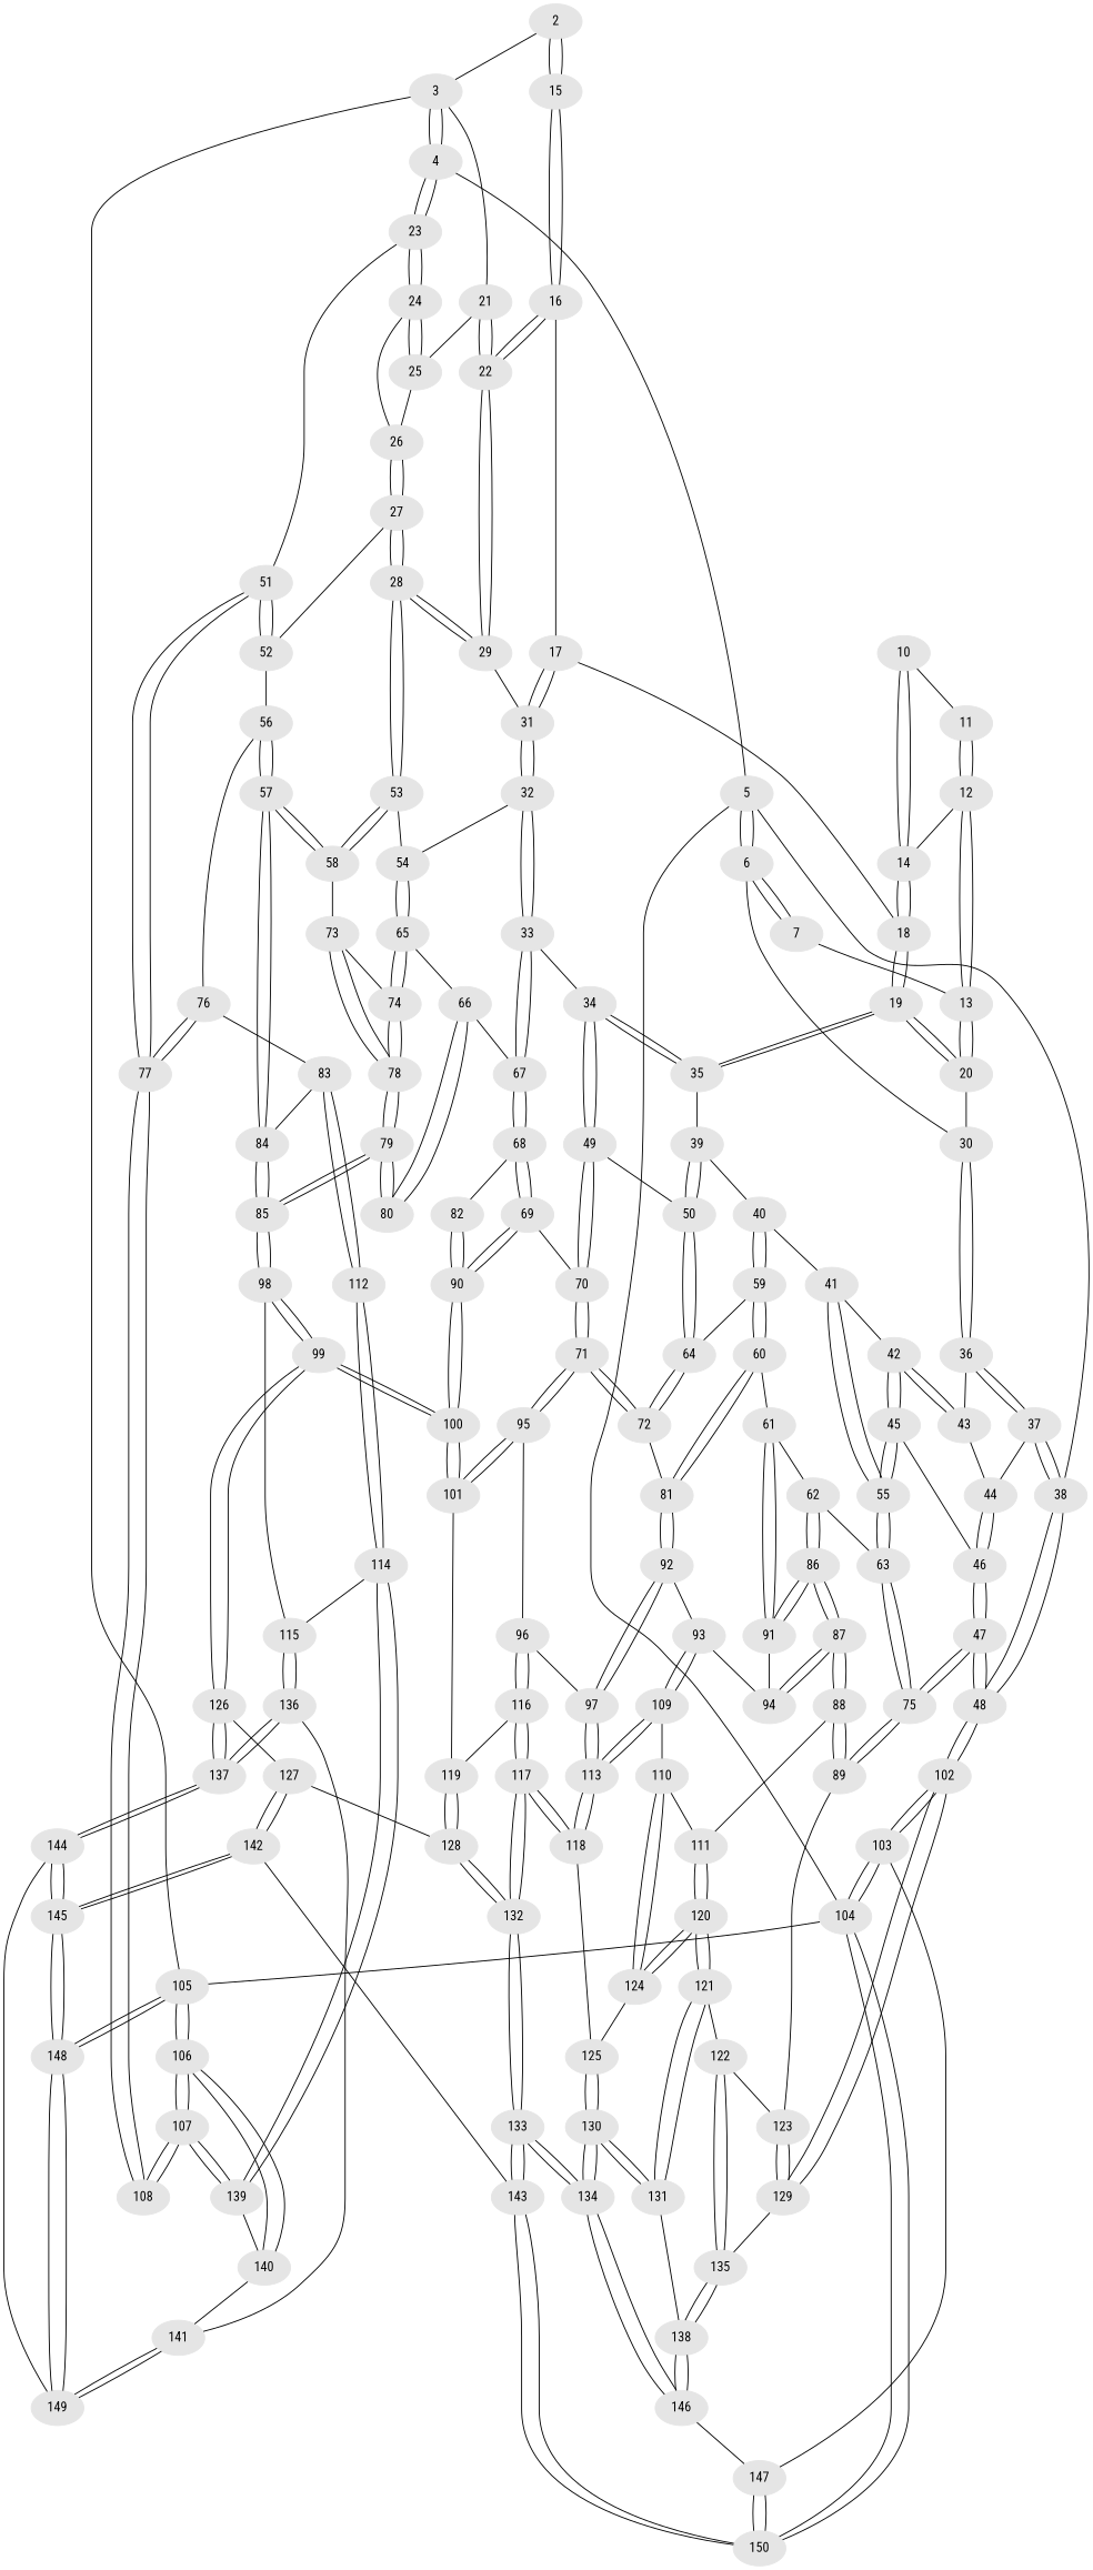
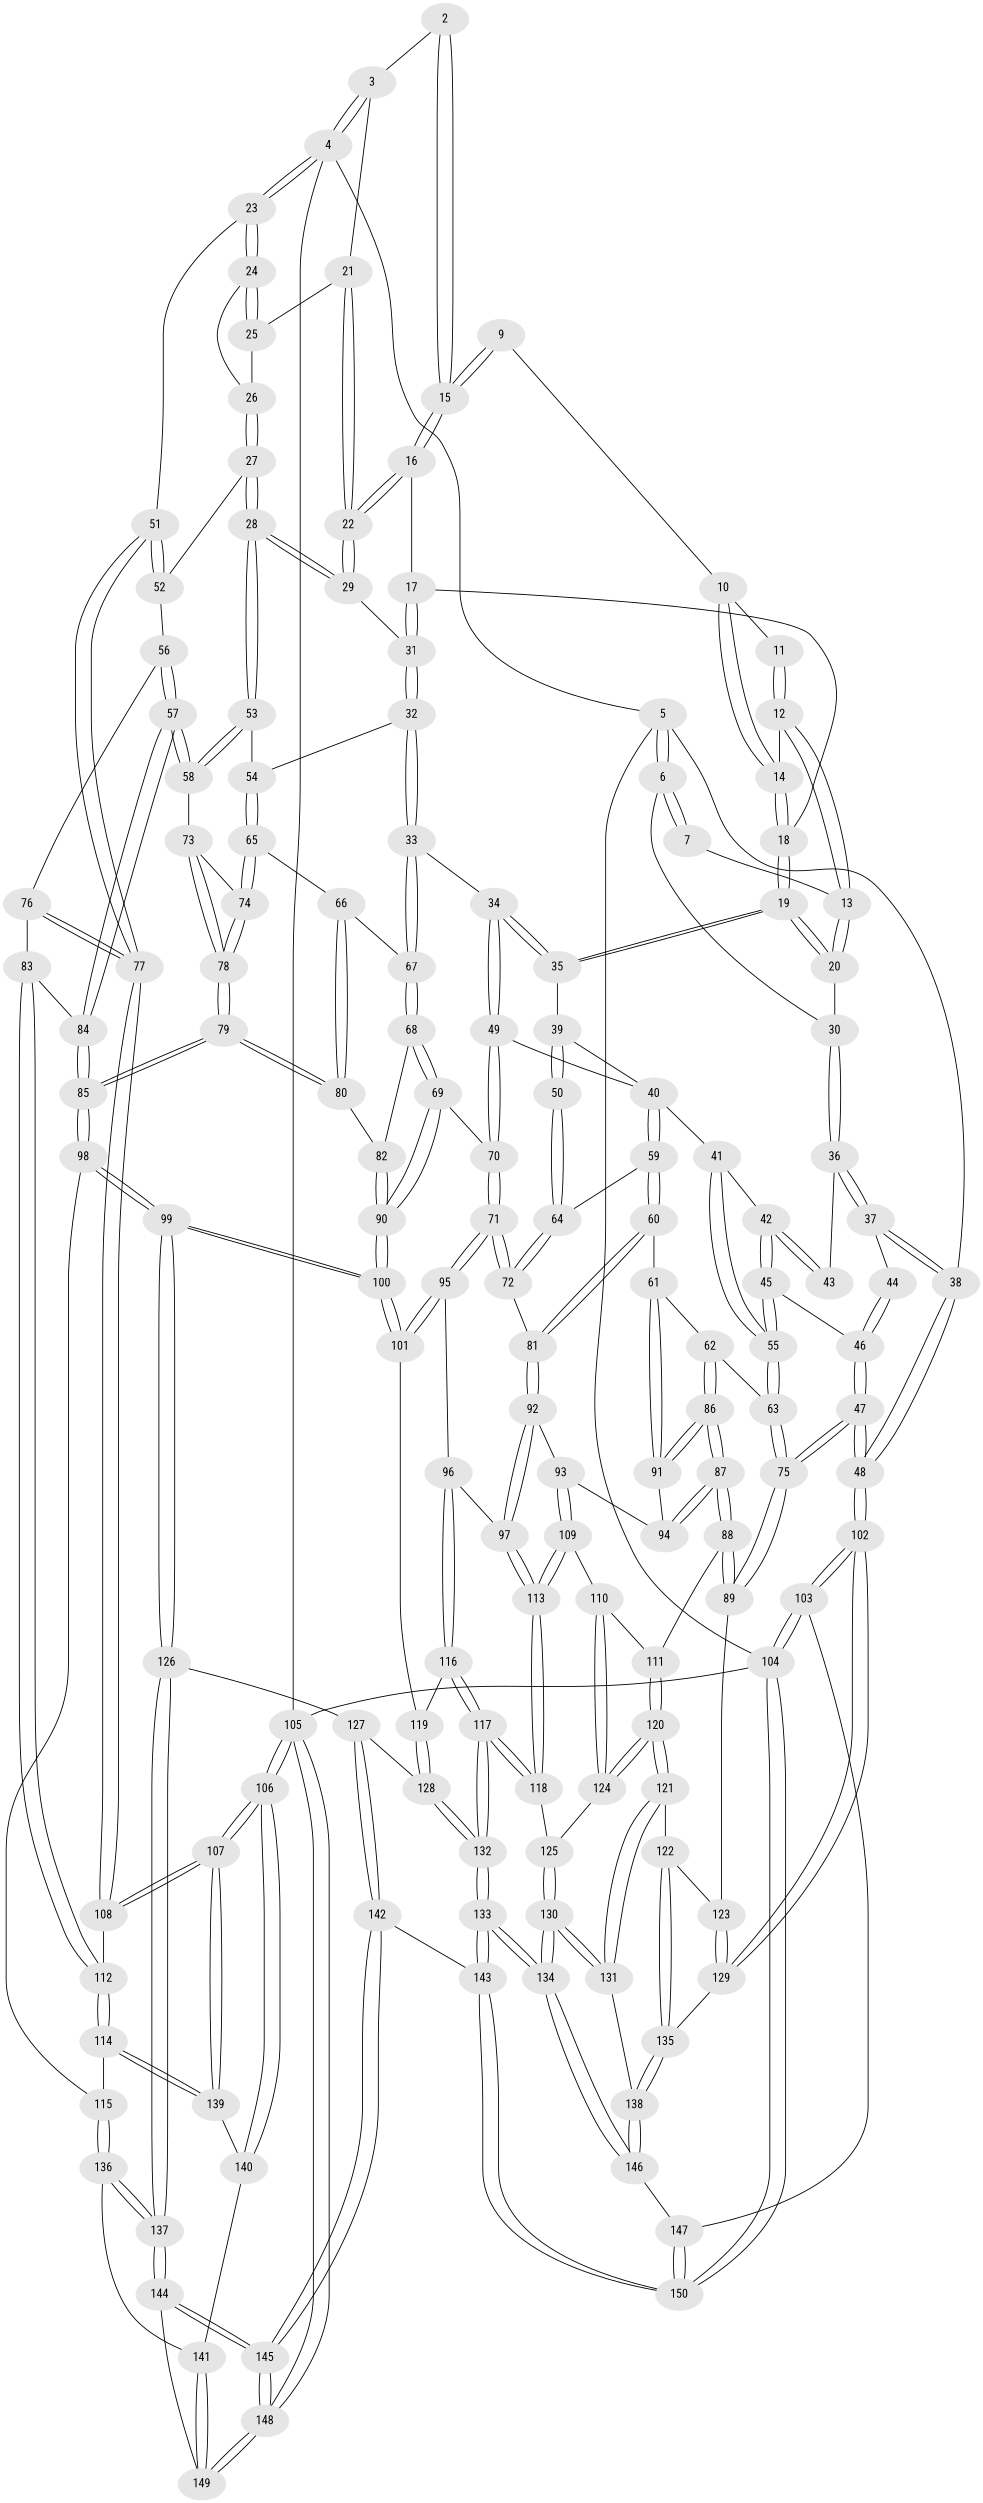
  graph {
    fontname="Roboto Condensed"
    node [color=gray90 fontname="Roboto Condensed" style=filled]
    edge [fontname="Roboto Condensed"]
    2
    3
    15
+   9
    10
    4
    21
    16
    5
    23
    105
    22
    25
    6
    38
    104
    24
    51
    106
    148
    7
    30
    48
    150
    13
    36
    20
    11
    12
    14
    18
    19
    17
    31
    29
    32
    35
    39
    26
    52
    77
    27
    28
    53
    56
    54
    58
    37
    43
    33
    34
    67
    65
    49
    68
    50
    70
    40
    44
    46
    102
    41
    59
    64
    42
    55
    60
    45
    63
    47
    75
    89
    103
    129
    71
    72
    108
    57
    76
    73
    66
    74
    84
    83
    85
    78
    61
    81
    62
    91
    92
    86
    94
    87
    80
    82
    69
    90
    100
    95
    96
    101
    79
    123
    112
    98
    93
    97
    114
    99
    115
    88
    111
    120
    109
    113
    110
    116
    119
    117
    118
    126
    136
    127
    137
    128
    147
    135
    107
    140
    149
    139
    141
    124
    125
    121
    132
    133
    130
    122
    131
    138
    134
    142
    144
    143
    145
    146
    2 -- 3
    2 -- 15
    2 -- 15
    3 -- 4
    3 -- 4
    3 -- 21
    15 -- 16
    15 -- 16
+   9 -- 15
+   9 -- 15
+   9 -- 10
    10 -- 11
    10 -- 14
    10 -- 14
    4 -- 5
    4 -- 23
    4 -- 23
-   3 -- 105
+   4 -- 105
    21 -- 22
    21 -- 22
    21 -- 25
    16 -- 22
    16 -- 22
    16 -- 17
    5 -- 6
    5 -- 6
    5 -- 38
    5 -- 104
    23 -- 24
    23 -- 24
    23 -- 51
    105 -- 106
    105 -- 106
    105 -- 148
    105 -- 148
    22 -- 29
    22 -- 29
    25 -- 26
    6 -- 7
    6 -- 7
    6 -- 30
    38 -- 48
    38 -- 48
    104 -- 105
    104 -- 150
    104 -- 150
    24 -- 25
    24 -- 25
    24 -- 26
    51 -- 52
    51 -- 52
    51 -- 77
    51 -- 77
    106 -- 107
    106 -- 107
    106 -- 140
    106 -- 140
    148 -- 149
    148 -- 149
    7 -- 13
    30 -- 36
    30 -- 36
    48 -- 102
    48 -- 102
    13 -- 20
    13 -- 20
    36 -- 37
    36 -- 37
    36 -- 43
    20 -- 30
    11 -- 12
    11 -- 12
    12 -- 13
    12 -- 13
    12 -- 14
    14 -- 18
    14 -- 18
    18 -- 19
    18 -- 19
    19 -- 20
    19 -- 20
    19 -- 35
    19 -- 35
    17 -- 18
    17 -- 31
    17 -- 31
    31 -- 32
    31 -- 32
    29 -- 31
    32 -- 54
    32 -- 33
    32 -- 33
    35 -- 39
    39 -- 50
    39 -- 50
    39 -- 40
    26 -- 27
    26 -- 27
    52 -- 56
    77 -- 108
    77 -- 108
    27 -- 52
    27 -- 28
    27 -- 28
    28 -- 29
    28 -- 29
    28 -- 53
    28 -- 53
    53 -- 54
    53 -- 58
    53 -- 58
    56 -- 57
    56 -- 57
    56 -- 76
    54 -- 65
    54 -- 65
    58 -- 73
    37 -- 38
    37 -- 38
    37 -- 44
-   43 -- 44
    33 -- 34
    33 -- 67
    33 -- 67
    34 -- 35
    34 -- 35
    34 -- 49
    34 -- 49
    67 -- 68
    67 -- 68
    65 -- 66
    65 -- 74
    65 -- 74
-   49 -- 50
+   49 -- 40
    49 -- 70
    49 -- 70
    68 -- 82
    68 -- 69
    68 -- 69
    50 -- 64
    50 -- 64
    70 -- 71
    70 -- 71
    40 -- 41
    40 -- 59
    40 -- 59
    44 -- 46
    44 -- 46
    46 -- 47
    46 -- 47
    102 -- 103
    102 -- 103
    102 -- 129
    102 -- 129
    41 -- 42
    41 -- 55
    41 -- 55
    59 -- 64
    59 -- 60
    59 -- 60
    64 -- 72
    64 -- 72
    42 -- 43
    42 -- 43
    42 -- 45
    42 -- 45
    55 -- 63
    55 -- 63
    60 -- 61
    60 -- 81
    60 -- 81
    45 -- 46
    45 -- 55
    45 -- 55
    63 -- 75
    63 -- 75
    47 -- 48
    47 -- 48
    47 -- 75
    47 -- 75
    75 -- 89
    75 -- 89
    89 -- 123
    103 -- 104
    103 -- 104
    103 -- 147
    129 -- 135
    71 -- 72
    71 -- 72
    71 -- 95
    71 -- 95
    72 -- 81
+   108 -- 112
    57 -- 58
    57 -- 58
    57 -- 84
    57 -- 84
    76 -- 77
    76 -- 77
    76 -- 83
    73 -- 74
    73 -- 78
    73 -- 78
    66 -- 67
    66 -- 80
    66 -- 80
    74 -- 78
    74 -- 78
    84 -- 85
    84 -- 85
    83 -- 84
    83 -- 112
    83 -- 112
    85 -- 98
    85 -- 98
    78 -- 79
    78 -- 79
    61 -- 62
    61 -- 91
    61 -- 91
    81 -- 92
    81 -- 92
    62 -- 63
    62 -- 86
    62 -- 86
    91 -- 94
    92 -- 93
    92 -- 97
    92 -- 97
    86 -- 91
    86 -- 91
    86 -- 87
    86 -- 87
    87 -- 94
    87 -- 94
    87 -- 88
    87 -- 88
+   80 -- 82
    82 -- 90
    82 -- 90
    69 -- 70
    69 -- 90
    69 -- 90
    90 -- 100
    90 -- 100
    100 -- 101
    100 -- 101
    95 -- 96
    95 -- 101
    95 -- 101
    96 -- 97
    96 -- 116
    96 -- 116
    101 -- 119
    79 -- 85
    79 -- 85
    79 -- 80
    79 -- 80
    123 -- 129
    123 -- 129
    112 -- 114
    112 -- 114
    98 -- 99
    98 -- 99
    98 -- 115
    93 -- 94
    93 -- 109
    93 -- 109
    97 -- 113
    97 -- 113
    114 -- 115
    114 -- 139
    114 -- 139
    99 -- 100
    99 -- 100
    99 -- 126
    99 -- 126
    115 -- 136
    115 -- 136
    88 -- 89
    88 -- 89
    88 -- 111
    111 -- 120
    111 -- 120
    120 -- 124
    120 -- 124
    120 -- 121
    120 -- 121
    109 -- 113
    109 -- 113
    109 -- 110
    113 -- 118
    113 -- 118
    110 -- 111
    110 -- 124
    110 -- 124
    116 -- 119
    116 -- 117
    116 -- 117
    119 -- 128
    119 -- 128
    117 -- 118
    117 -- 118
    117 -- 132
    117 -- 132
    118 -- 125
    126 -- 127
    126 -- 137
    126 -- 137
    136 -- 137
    136 -- 137
    136 -- 141
    127 -- 128
    127 -- 142
    127 -- 142
    137 -- 144
    137 -- 144
    128 -- 132
    128 -- 132
    147 -- 150
    147 -- 150
    135 -- 138
    135 -- 138
    107 -- 108
    107 -- 108
    107 -- 139
    107 -- 139
    140 -- 141
    139 -- 140
    141 -- 149
    141 -- 149
    124 -- 125
    125 -- 130
    125 -- 130
    121 -- 122
    121 -- 131
    121 -- 131
    132 -- 133
    132 -- 133
    133 -- 134
    133 -- 134
    133 -- 143
    133 -- 143
    130 -- 131
    130 -- 131
    130 -- 134
    130 -- 134
    122 -- 123
    122 -- 135
    122 -- 135
    131 -- 138
    138 -- 146
    138 -- 146
    134 -- 146
    134 -- 146
    142 -- 143
    142 -- 145
    142 -- 145
    144 -- 149
    144 -- 145
    144 -- 145
    143 -- 150
    143 -- 150
    145 -- 148
    145 -- 148
    146 -- 147
  }
